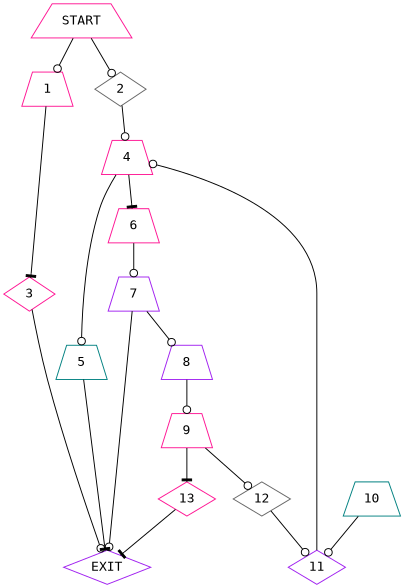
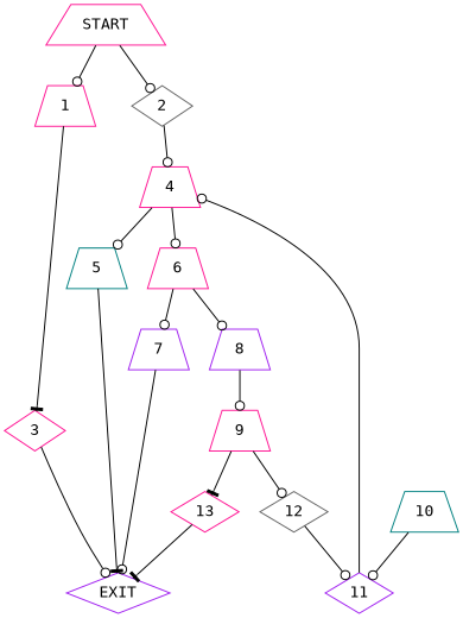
  digraph {
    fontname="DejaVu Sans Mono"
    node [color=deeppink fontname="DejaVu Sans Mono" shape=trapezium]
    edge [arrowhead=odot fontname="DejaVu Sans Mono"]
    n1 [label=START]
    1
    2 [color=gray40 shape=diamond]
    3 [shape=diamond]
    n5 [color=purple label=EXIT shape=diamond]
    4
    5 [color=teal]
    6
    7 [color=purple]
    8 [color=purple]
    9
    12 [color=gray40 shape=diamond]
    13 [shape=diamond]
    10 [color=teal]
    11 [color=purple shape=diamond]
    n1 -> 1
    n1 -> 2
    1 -> 3 [arrowhead=tee]
    2 -> 4
    3 -> n5
    4 -> 5
-   4 -> 6 [arrowhead=tee]
+   4 -> 6
    5 -> n5 [arrowhead=tee]
    6 -> 7
-   7 -> 8
+   6 -> 8
    7 -> n5
    8 -> 9
    9 -> 12
    9 -> 13 [arrowhead=tee]
    12 -> 11
    13 -> n5 [arrowhead=tee]
    10 -> 11
    11 -> 4
  }
